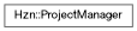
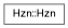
  digraph {
    rankdir=TB
    fontname=Roboto
-   n1 [color=grey40 fillcolor=white fontname=Roboto fontsize=10 height=0.2 label="Hzn::ProjectManager" shape=box style=filled width=0.4]
+   n1 [color=grey40 fillcolor=white fontname=Roboto fontsize=10 height=0.2 label="Hzn::Hzn" shape=box style=filled width=0.4]
  }
